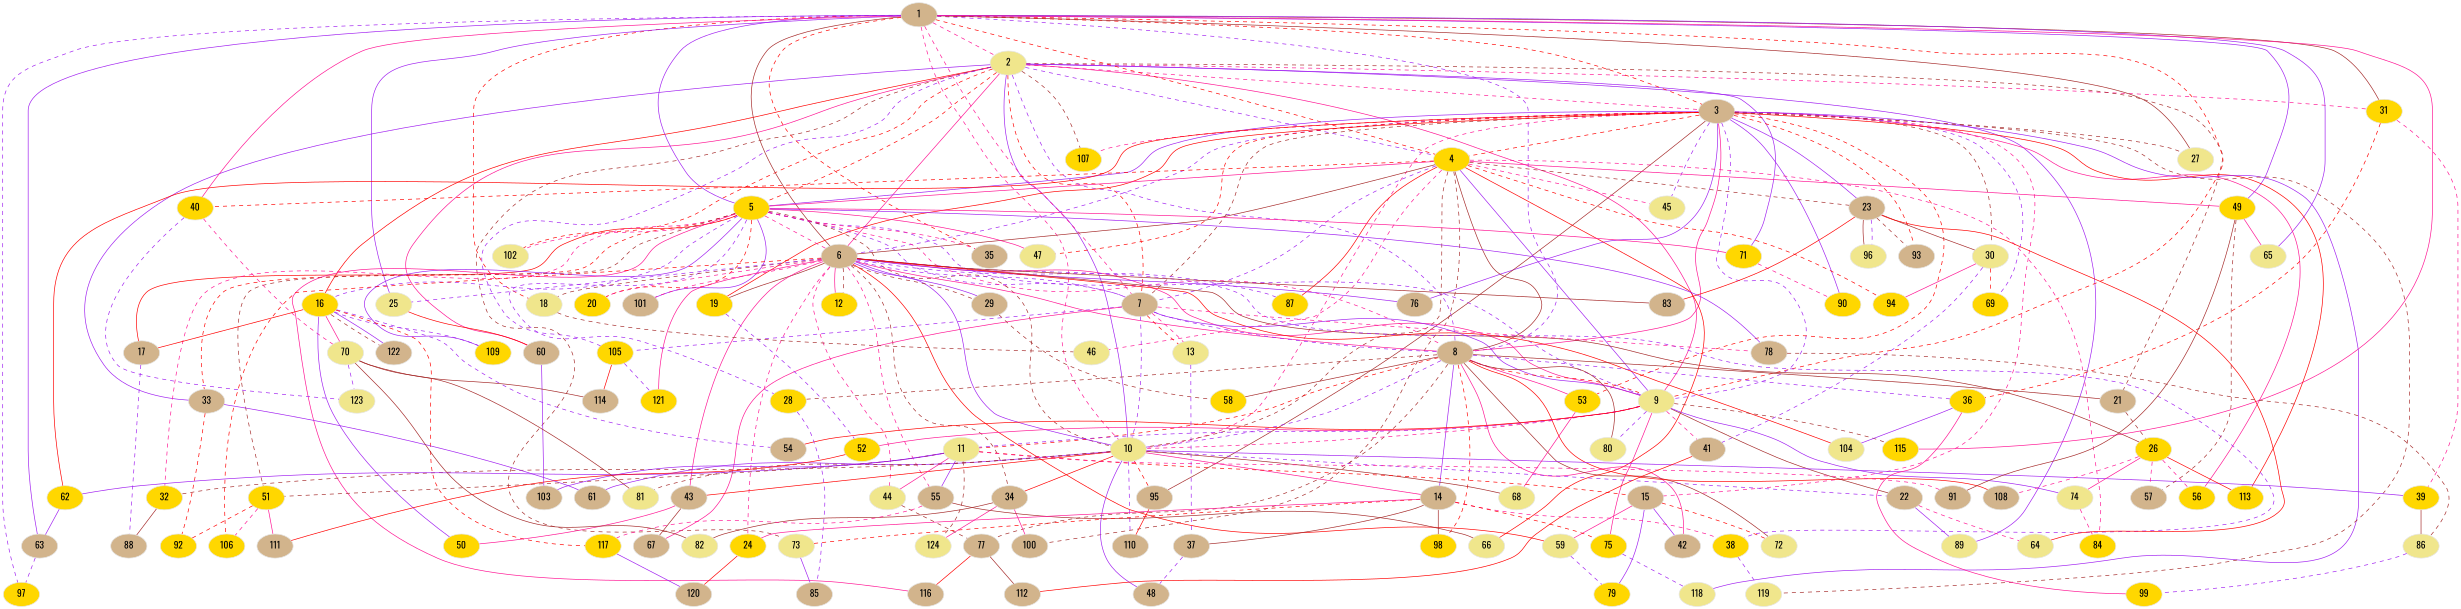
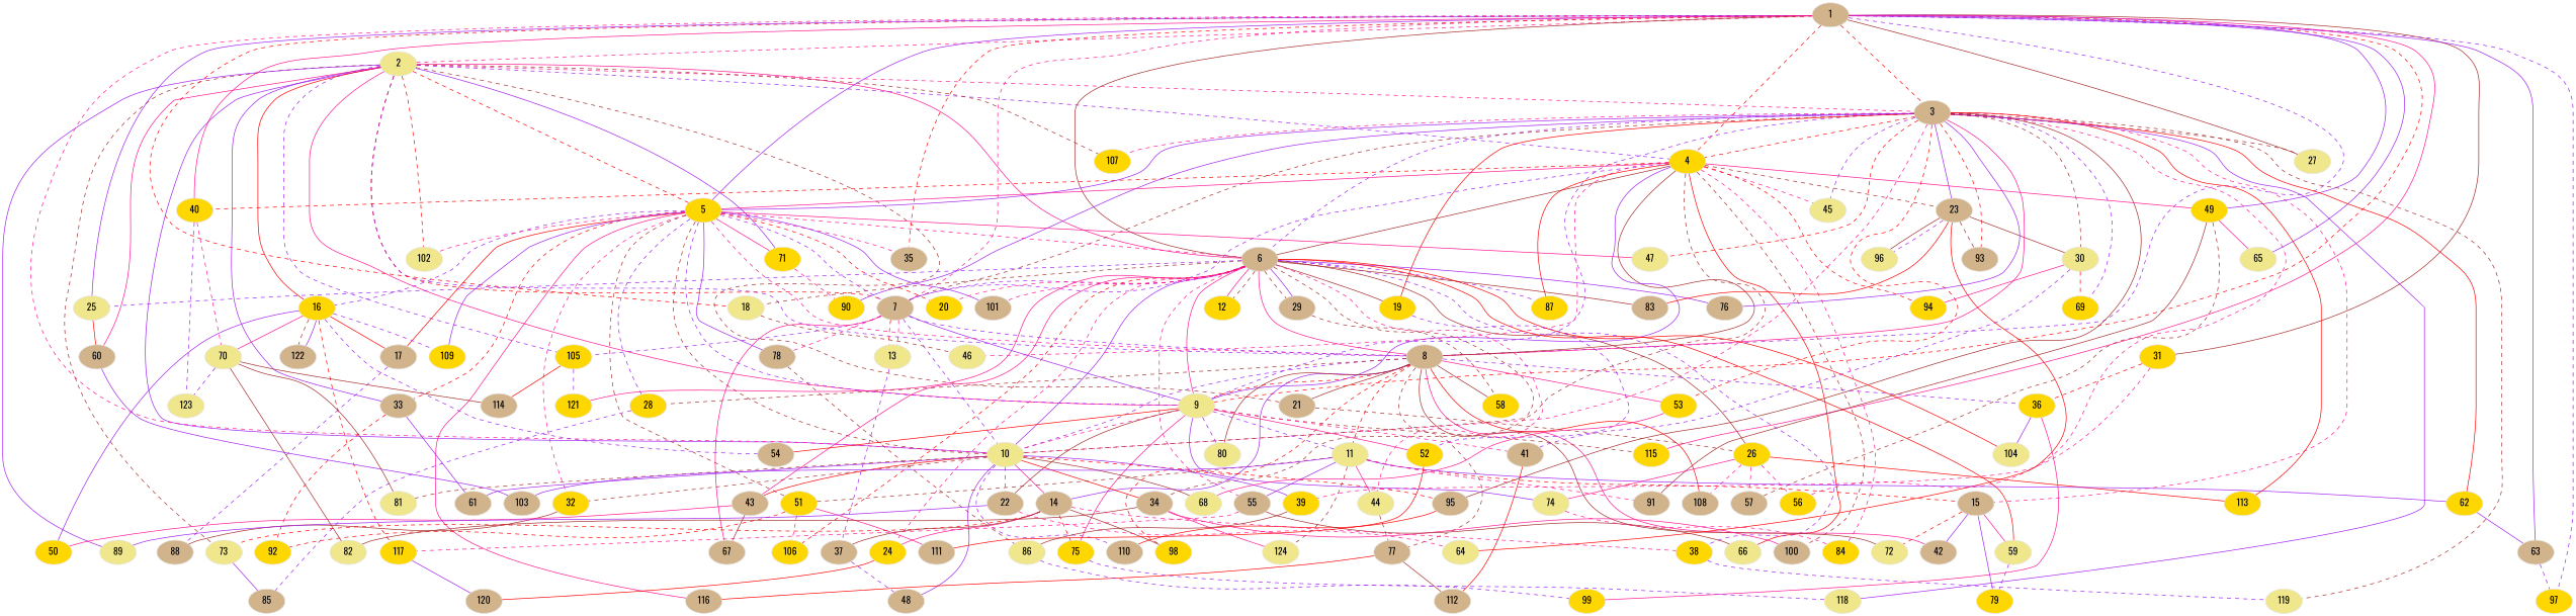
  graph {
    fontname=Oswald
    node [color=gray90 fillcolor=tan fontname=Oswald style=filled]
    edge [color=purple fontname=Oswald style=dashed]
    2 [fillcolor=khaki]
    1
    3
    4 [fillcolor=gold]
    5 [fillcolor=gold]
    6
    7
    8
    9 [fillcolor=khaki]
    10 [fillcolor=khaki]
    18 [fillcolor=khaki]
    25 [fillcolor=khaki]
    27 [fillcolor=khaki]
    31 [fillcolor=gold]
    35
    40 [fillcolor=gold]
    49 [fillcolor=gold]
    63
    65 [fillcolor=khaki]
    97 [fillcolor=gold]
    115 [fillcolor=gold]
    16 [fillcolor=gold]
    21
    33
    60
    71 [fillcolor=gold]
    73 [fillcolor=khaki]
    89 [fillcolor=khaki]
    102 [fillcolor=khaki]
    105 [fillcolor=gold]
    107 [fillcolor=gold]
    15
    19 [fillcolor=gold]
    23
    30 [fillcolor=khaki]
    45 [fillcolor=khaki]
    47 [fillcolor=khaki]
    53 [fillcolor=gold]
    56 [fillcolor=gold]
    62 [fillcolor=gold]
    69 [fillcolor=gold]
    76
    90 [fillcolor=gold]
    93
    95
    113 [fillcolor=gold]
    118 [fillcolor=khaki]
    119 [fillcolor=khaki]
    46 [fillcolor=khaki]
    66 [fillcolor=khaki]
    84 [fillcolor=gold]
    87 [fillcolor=gold]
    94 [fillcolor=gold]
    100
    17
    20 [fillcolor=gold]
    28 [fillcolor=gold]
    32 [fillcolor=gold]
    51 [fillcolor=gold]
    78
    101
    109 [fillcolor=gold]
    116
    12 [fillcolor=gold]
    24 [fillcolor=gold]
    26 [fillcolor=gold]
    29
    34
    38 [fillcolor=gold]
    43
    44 [fillcolor=khaki]
    55
    59 [fillcolor=khaki]
    83
    104 [fillcolor=khaki]
    106 [fillcolor=gold]
    121 [fillcolor=gold]
    13 [fillcolor=khaki]
    67
    11 [fillcolor=khaki]
    14
    36 [fillcolor=gold]
    42
    58 [fillcolor=gold]
    72 [fillcolor=khaki]
    77
    80 [fillcolor=khaki]
    98 [fillcolor=gold]
    108
    22
    41
    52 [fillcolor=gold]
    54
    74 [fillcolor=khaki]
    75 [fillcolor=gold]
    39 [fillcolor=gold]
    48
    61
    68 [fillcolor=khaki]
    81 [fillcolor=khaki]
    110
    70 [fillcolor=khaki]
    123 [fillcolor=khaki]
    91
    57
    50 [fillcolor=gold]
    117 [fillcolor=gold]
    122
    92 [fillcolor=gold]
    103
    85
    114
    79 [fillcolor=gold]
    64 [fillcolor=khaki]
    96 [fillcolor=khaki]
    88
    111
    86 [fillcolor=khaki]
    120
    124 [fillcolor=khaki]
    82 [fillcolor=khaki]
    37
    99 [fillcolor=gold]
    112
    2 -- 3 [color=deeppink]
    2 -- 4
    2 -- 5 [color=red]
    2 -- 6 [color=deeppink style=solid]
    2 -- 7 [color=red]
    2 -- 8
    2 -- 9 [color=deeppink style=solid]
    2 -- 10 [style=solid]
-   2 -- 31 [color=deeppink]
    2 -- 16 [color=red style=solid]
    2 -- 21 [color=brown]
    2 -- 33 [style=solid]
    2 -- 60 [color=deeppink style=solid]
    2 -- 71 [style=solid]
    2 -- 73 [color=brown]
    2 -- 89 [style=solid]
    2 -- 102 [color=red]
    2 -- 105
    2 -- 107 [color=brown]
    1 -- 2 [color=deeppink]
    1 -- 3 [color=red]
    1 -- 4 [color=red]
    1 -- 5 [style=solid]
    1 -- 6 [color=brown style=solid]
    1 -- 7 [color=deeppink]
    1 -- 8
    1 -- 9 [color=red]
    1 -- 10 [color=deeppink]
    1 -- 18 [color=red]
    1 -- 25 [style=solid]
    1 -- 27 [color=brown style=solid]
    1 -- 31 [color=brown style=solid]
    1 -- 35 [color=red]
    1 -- 40 [color=deeppink style=solid]
    1 -- 49 [style=solid]
    1 -- 63 [style=solid]
    1 -- 65 [style=solid]
    1 -- 97
    1 -- 115 [color=deeppink style=solid]
    3 -- 4 [color=red]
    3 -- 5 [style=solid]
    3 -- 6
    3 -- 7 [color=brown]
    3 -- 8 [color=deeppink style=solid]
    3 -- 9
    3 -- 10 [color=deeppink]
    3 -- 27 [color=brown]
    3 -- 107 [color=deeppink]
    3 -- 15 [color=deeppink]
    3 -- 19 [color=red style=solid]
    3 -- 23 [style=solid]
    3 -- 30 [color=brown]
    3 -- 45
    3 -- 47 [color=red]
    3 -- 53 [color=red]
-   3 -- 56 [color=deeppink style=solid]
+   3 -- 56 [color=deeppink]
    3 -- 62 [color=red style=solid]
    3 -- 69
    3 -- 76 [style=solid]
    3 -- 90 [style=solid]
    3 -- 93 [color=red]
    3 -- 95 [color=brown style=solid]
    3 -- 113 [color=red style=solid]
    3 -- 118 [style=solid]
    3 -- 119 [color=brown]
    4 -- 5 [color=deeppink style=solid]
    4 -- 6 [color=brown style=solid]
    4 -- 7
    4 -- 8 [color=brown style=solid]
    4 -- 9 [style=solid]
    4 -- 10 [color=brown]
    4 -- 40 [color=red]
    4 -- 49 [color=deeppink style=solid]
    4 -- 23 [color=brown]
    4 -- 45 [color=deeppink]
    4 -- 46 [color=deeppink]
    4 -- 66 [color=red style=solid]
    4 -- 84 [color=deeppink]
    4 -- 87 [color=red style=solid]
    4 -- 94 [color=red]
    4 -- 100 [color=brown]
    5 -- 6 [color=deeppink]
    5 -- 7
    5 -- 8 [color=deeppink]
    5 -- 9
    5 -- 10 [color=brown]
    5 -- 35 [color=deeppink]
    5 -- 16
    5 -- 33 [color=red]
    5 -- 71 [color=deeppink style=solid]
    5 -- 102 [color=deeppink]
    5 -- 47 [color=deeppink style=solid]
    5 -- 17 [color=red style=solid]
    5 -- 20 [color=red]
    5 -- 28
    5 -- 32 [color=deeppink]
    5 -- 51 [color=brown]
    5 -- 78 [style=solid]
    5 -- 101 [style=solid]
    5 -- 109 [style=solid]
    5 -- 116 [color=deeppink style=solid]
    6 -- 7
    6 -- 8 [color=deeppink style=solid]
    6 -- 9 [color=deeppink style=solid]
    6 -- 10 [style=solid]
    6 -- 18 [color=brown]
    6 -- 25
    6 -- 19 [color=brown style=solid]
    6 -- 76 [style=solid]
    6 -- 87
    6 -- 20 [color=deeppink]
    6 -- 101 [color=deeppink]
    6 -- 12 [color=deeppink style=solid]
    6 -- 12 [color=brown]
    6 -- 24 [color=deeppink]
    6 -- 26 [color=brown style=solid]
    6 -- 29 [color=brown]
    6 -- 29 [style=solid]
    6 -- 34 [color=brown]
    6 -- 38
    6 -- 43 [color=deeppink style=solid]
    6 -- 44 [color=deeppink]
    6 -- 55 [color=deeppink]
    6 -- 59 [color=red style=solid]
    6 -- 83 [color=brown style=solid]
    6 -- 104 [color=red style=solid]
    6 -- 106 [color=red]
    6 -- 121 [color=deeppink style=solid]
    7 -- 8
    7 -- 9 [style=solid]
    7 -- 10
    7 -- 105
    7 -- 78 [color=deeppink]
    7 -- 13 [color=red]
    7 -- 13 [color=deeppink]
    7 -- 67 [color=deeppink style=solid]
    8 -- 9 [color=red]
    8 -- 10
    8 -- 21 [color=brown style=solid]
    8 -- 53 [color=deeppink style=solid]
    8 -- 28 [color=brown]
    8 -- 11 [color=red]
    8 -- 14 [style=solid]
    8 -- 36
    8 -- 42 [color=deeppink style=solid]
    8 -- 58 [color=brown style=solid]
    8 -- 72 [color=brown style=solid]
    8 -- 77 [color=brown]
    8 -- 80 [color=brown style=solid]
    8 -- 98 [color=red]
    8 -- 108 [color=red style=solid]
    9 -- 10 [color=deeppink]
    9 -- 115 [color=brown]
    9 -- 11
    9 -- 80
    9 -- 22 [color=brown style=solid]
    9 -- 41 [color=deeppink]
    9 -- 52 [color=deeppink style=solid]
    9 -- 54 [color=red style=solid]
    9 -- 74 [style=solid]
    9 -- 75 [color=deeppink style=solid]
    10 -- 95 [color=red]
    10 -- 32 [color=brown]
    10 -- 34 [color=red style=solid]
    10 -- 43 [color=red style=solid]
    10 -- 14 [color=deeppink style=solid]
    10 -- 22
    10 -- 39 [style=solid]
    10 -- 48 [style=solid]
    10 -- 61 [style=solid]
    10 -- 68 [color=brown style=solid]
    10 -- 81 [color=brown]
    10 -- 110
    18 -- 46 [color=brown]
    25 -- 60 [color=red style=solid]
    31 -- 36 [color=red]
    31 -- 39 [color=deeppink]
    40 -- 70 [color=deeppink]
    40 -- 123
    49 -- 65 [color=deeppink style=solid]
    49 -- 91 [color=brown style=solid]
    49 -- 57 [color=brown]
    63 -- 97
    16 -- 17 [color=red style=solid]
    16 -- 109
    16 -- 54
    16 -- 70 [color=deeppink style=solid]
    16 -- 50 [style=solid]
    16 -- 117 [color=red]
    16 -- 122 [color=brown]
    16 -- 122 [style=solid]
    21 -- 26 [color=brown]
    33 -- 61 [style=solid]
    33 -- 92 [color=red]
    60 -- 103 [style=solid]
    71 -- 90 [color=deeppink]
    73 -- 85 [style=solid]
    105 -- 121
    105 -- 114 [color=red style=solid]
    15 -- 59 [color=deeppink style=solid]
    15 -- 42 [style=solid]
    15 -- 72 [color=red]
    15 -- 79 [style=solid]
    19 -- 52
    23 -- 30 [color=brown style=solid]
    23 -- 93 [color=brown]
    23 -- 83 [color=red style=solid]
    23 -- 64 [color=red style=solid]
    23 -- 96 [color=brown style=solid]
    23 -- 96
    30 -- 69 [color=red]
    30 -- 94 [color=deeppink style=solid]
    30 -- 41
    53 -- 68 [color=deeppink style=solid]
    62 -- 63 [style=solid]
    95 -- 110 [color=red style=solid]
    17 -- 88
    28 -- 85
    32 -- 88 [color=brown style=solid]
    51 -- 106 [color=deeppink]
    51 -- 92 [color=red]
    51 -- 111 [color=deeppink style=solid]
    78 -- 86 [color=brown]
    24 -- 120 [color=red style=solid]
    26 -- 56 [color=deeppink]
    26 -- 113 [color=red style=solid]
    26 -- 108 [color=deeppink]
    26 -- 74 [color=deeppink style=solid]
    26 -- 57 [color=deeppink]
    29 -- 58 [color=brown]
    34 -- 100 [color=deeppink style=solid]
    34 -- 124 [color=deeppink style=solid]
    34 -- 82 [color=brown style=solid]
    38 -- 119
    43 -- 67 [color=brown style=solid]
    43 -- 50 [color=deeppink style=solid]
    44 -- 77 [color=brown]
    55 -- 66 [color=brown style=solid]
    55 -- 117 [color=deeppink]
    59 -- 79
    13 -- 37
    11 -- 15 [color=red]
    11 -- 62 [style=solid]
    11 -- 51 [color=brown]
    11 -- 44 [color=deeppink style=solid]
    11 -- 55 [style=solid]
    11 -- 91 [color=deeppink]
    11 -- 103 [style=solid]
    11 -- 124 [color=brown]
    14 -- 73 [color=red]
    14 -- 24 [color=deeppink style=solid]
    14 -- 38 [color=deeppink]
    14 -- 98 [color=brown style=solid]
    14 -- 75 [color=red]
    14 -- 37 [color=brown style=solid]
    36 -- 104 [style=solid]
    36 -- 99 [color=deeppink style=solid]
    77 -- 116 [color=red style=solid]
    77 -- 112 [color=brown style=solid]
    22 -- 89 [style=solid]
    22 -- 64 [color=deeppink]
    41 -- 112 [color=red style=solid]
    52 -- 111 [color=red style=solid]
    74 -- 84 [color=deeppink]
    75 -- 118
    39 -- 86 [color=brown style=solid]
    70 -- 81 [color=brown style=solid]
    70 -- 123
    70 -- 114 [color=brown style=solid]
    70 -- 82 [color=brown style=solid]
    117 -- 120 [style=solid]
    86 -- 99
    37 -- 48
  }
